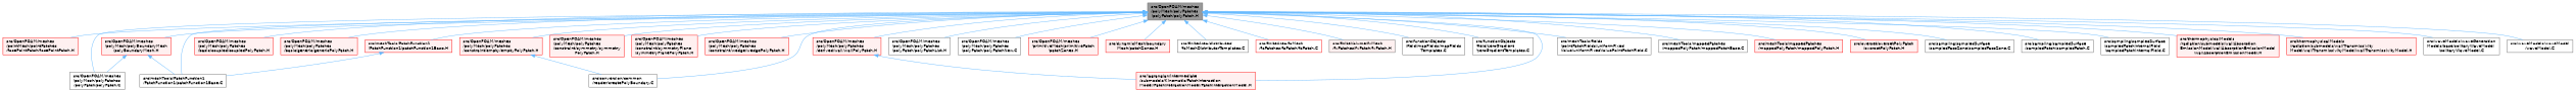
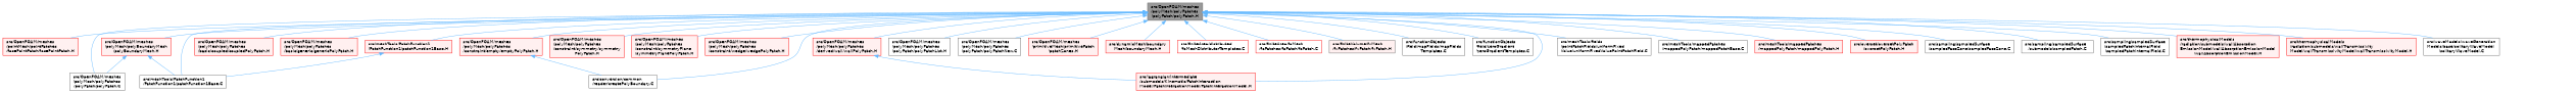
  digraph {
    node [color=red fillcolor="#FFF0F0" fontname=Helvetica fontsize=10 shape=box style=filled]
    edge [color=steelblue1 dir=back fontname=Helvetica fontsize=10 labelfontname=Helvetica labelfontsize=10 style=solid]
    n1 [color=gray40 fillcolor=grey60 fontcolor=black height=0.2 label="src/OpenFOAM/meshes\l/polyMesh/polyPatches\l/polyPatch/polyPatch.H" width=0.4]
    n2 [height=0.2 label="src/OpenFOAM/meshes\l/pointMesh/pointPatches\l/facePointPatch/facePointPatch.H" width=0.4]
    n3 [height=0.2 label="src/OpenFOAM/meshes\l/polyMesh/polyBoundaryMesh\l/polyBoundaryMesh.H" width=0.4]
    n4 [color=grey40 fillcolor=white height=0.2 label="src/OpenFOAM/meshes\l/polyMesh/polyPatches\l/polyPatch/polyPatch.C" width=0.4]
    n5 [color=grey40 fillcolor=white height=0.2 label="src/meshTools/PatchFunction1\l/PatchFunction1/patchFunction1Base.C" width=0.4]
    n6 [height=0.2 label="src/OpenFOAM/meshes\l/polyMesh/polyPatches\l/basic/coupled/coupledPolyPatch.H" width=0.4]
    n7 [height=0.2 label="src/OpenFOAM/meshes\l/polyMesh/polyPatches\l/basic/generic/genericPolyPatch.H" width=0.4]
    n8 [height=0.2 label="src/OpenFOAM/meshes\l/polyMesh/polyPatches\l/constraint/empty/emptyPolyPatch.H" width=0.4]
    n9 [color=grey40 fillcolor=white height=0.2 label="src/conversion/common\l/reader/createPolyBoundary.C" width=0.4]
    n10 [height=0.2 label="src/OpenFOAM/meshes\l/polyMesh/polyPatches\l/constraint/symmetry/symmetry\lPolyPatch.H" width=0.4]
    n11 [height=0.2 label="src/OpenFOAM/meshes\l/polyMesh/polyPatches\l/constraint/symmetryPlane\l/symmetryPlanePolyPatch.H" width=0.4]
    n12 [height=0.2 label="src/OpenFOAM/meshes\l/polyMesh/polyPatches\l/constraint/wedge/wedgePolyPatch.H" width=0.4]
    n13 [height=0.2 label="src/OpenFOAM/meshes\l/polyMesh/polyPatches\l/derived/wall/wallPolyPatch.H" width=0.4]
    n14 [height=0.2 label="src/lagrangian/intermediate\l/submodels/Kinematic/PatchInteraction\lModel/PatchInteractionModel/PatchInteractionModel.H" width=0.4]
    n15 [color=grey40 fillcolor=white height=0.2 label="src/OpenFOAM/meshes\l/polyMesh/polyPatches\l/polyPatch/polyPatchList.H" width=0.4]
    n16 [color=grey40 fillcolor=white height=0.2 label="src/OpenFOAM/meshes\l/polyMesh/polyPatches\l/polyPatch/polyPatchNew.C" width=0.4]
    n17 [height=0.2 label="src/OpenFOAM/meshes\l/primitiveMesh/primitivePatch\l/patchZones.H" width=0.4]
-   n18 [height=0.2 label="src/dynamicMesh/boundary\lMesh/patchZones.H" width=0.4]
-   n19 [color=grey40 fillcolor=white height=0.2 label="src/finiteArea/distributed\l/faMeshDistributorTemplates.C" width=0.4]
+   n18 [height=0.2 label="src/dynamicMesh/boundary\lMesh/boundaryMesh.H" width=0.4]
+   n19 [fillcolor=white height=0.2 label="src/finiteArea/distributed\l/faMeshDistributorTemplates.C" width=0.4]
    n20 [fillcolor=white height=0.2 label="src/finiteArea/faMesh\l/faPatches/faPatch/faPatch.C" width=0.4]
    n21 [color=grey40 height=0.2 label="src/finiteVolume/fvMesh\l/fvPatches/fvPatch/fvPatch.H" width=0.4]
    n22 [color=grey40 fillcolor=white height=0.2 label="src/functionObjects\l/field/mapFields/mapFields\lTemplates.C" width=0.4]
    n23 [color=grey40 fillcolor=white height=0.2 label="src/functionObjects\l/field/zeroGradient\l/zeroGradientTemplates.C" width=0.4]
    n24 [height=0.2 label="src/meshTools/PatchFunction1\l/PatchFunction1/patchFunction1Base.H" width=0.4]
    n25 [color=grey40 fillcolor=white height=0.2 label="src/meshTools/fields\l/pointPatchFields/uniformFixed\lValue/uniformFixedValuePointPatchField.C" width=0.4]
    n26 [color=grey40 fillcolor=white height=0.2 label="src/meshTools/mappedPatches\l/mappedPolyPatch/mappedPatchBase.C" width=0.4]
    n27 [height=0.2 label="src/meshTools/mappedPatches\l/mappedPolyPatch/mappedPolyPatch.H" width=0.4]
    n28 [height=0.2 label="src/overset/oversetPolyPatch\l/oversetPolyPatch.H" width=0.4]
    n29 [color=grey40 fillcolor=white height=0.2 label="src/sampling/sampledSurface\l/sampledFaceZone/sampledFaceZone.C" width=0.4]
-   n30 [color=grey40 fillcolor=white height=0.2 label="src/sampling/sampledSurface\l/sampledPatch/sampledPatch.C" width=0.4]
+   n30 [color=grey40 fillcolor=white height=0.2 label="src/sampling/sampledSurface\l/submodels/sampledPatch.C" width=0.4]
    n31 [color=grey40 fillcolor=white height=0.2 label="src/sampling/sampledSurface\l/sampledPatchInternalField\l/sampledPatchInternalField.C" width=0.4]
    n32 [height=0.2 label="src/thermophysicalModels\l/radiation/submodels/wallAbsorption\lEmissionModel/wallAbsorptionEmissionModel\l/wallAbsorptionEmissionModel.H" width=0.4]
    n33 [height=0.2 label="src/thermophysicalModels\l/radiation/submodels/wallTransmissivity\lModel/wallTransmissivityModel/wallTransmissivityModel.H" width=0.4]
    n34 [color=grey40 fillcolor=white height=0.2 label="src/waveModels/waveGeneration\lModels/base/solitaryWaveModel\l/solitaryWaveModel.C" width=0.4]
-   n35 [color=grey40 fillcolor=white height=0.2 label="src/waveModels/waveModel\l/waveModel.C" width=0.4]
    n1 -> n2
    n1 -> n3
    n1 -> n4
    n1 -> n5
    n1 -> n6
    n1 -> n7
    n1 -> n8
    n1 -> n9
    n1 -> n10
    n1 -> n11
    n1 -> n12
    n1 -> n13
    n1 -> n14
    n1 -> n15
    n1 -> n16
    n1 -> n17
    n1 -> n18
    n1 -> n19
    n1 -> n20
    n1 -> n21
    n1 -> n22
    n1 -> n23
    n1 -> n24
    n1 -> n25
    n1 -> n26
    n1 -> n27
    n1 -> n28
    n1 -> n29
    n1 -> n30
    n1 -> n31
    n1 -> n32
    n1 -> n33
    n1 -> n34
-   n1 -> n35
    n3 -> n4
    n3 -> n5
    n8 -> n9
    n13 -> n14
    n24 -> n5
  }
